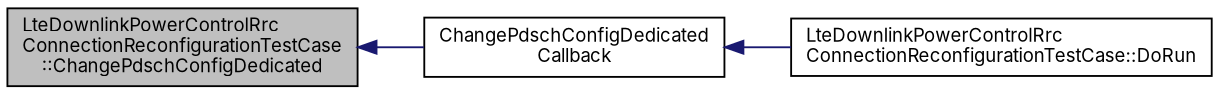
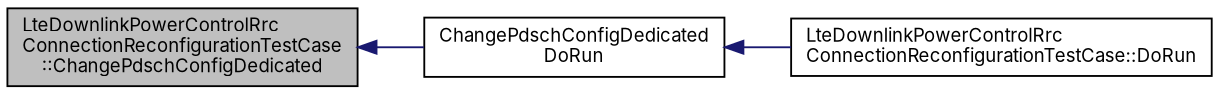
  digraph {
    rankdir=LR
    fontname=Inter
    node [color=black fillcolor=white fontname=Inter fontsize=10 shape=record style=filled]
    edge [color=midnightblue dir=back fontname=Inter fontsize=10 labelfontname=Helvetica labelfontsize=10 style=solid]
    n1 [fillcolor=grey75 fontcolor=black height=0.2 label="LteDownlinkPowerControlRrc\lConnectionReconfigurationTestCase\l::ChangePdschConfigDedicated" width=0.4]
-   n2 [height=0.2 label="ChangePdschConfigDedicated\lCallback" width=0.4]
+   n2 [height=0.2 label="ChangePdschConfigDedicated\lDoRun" width=0.4]
    n3 [height=0.2 label="LteDownlinkPowerControlRrc\lConnectionReconfigurationTestCase::DoRun" width=0.4]
    n1 -> n2
    n2 -> n3
  }
